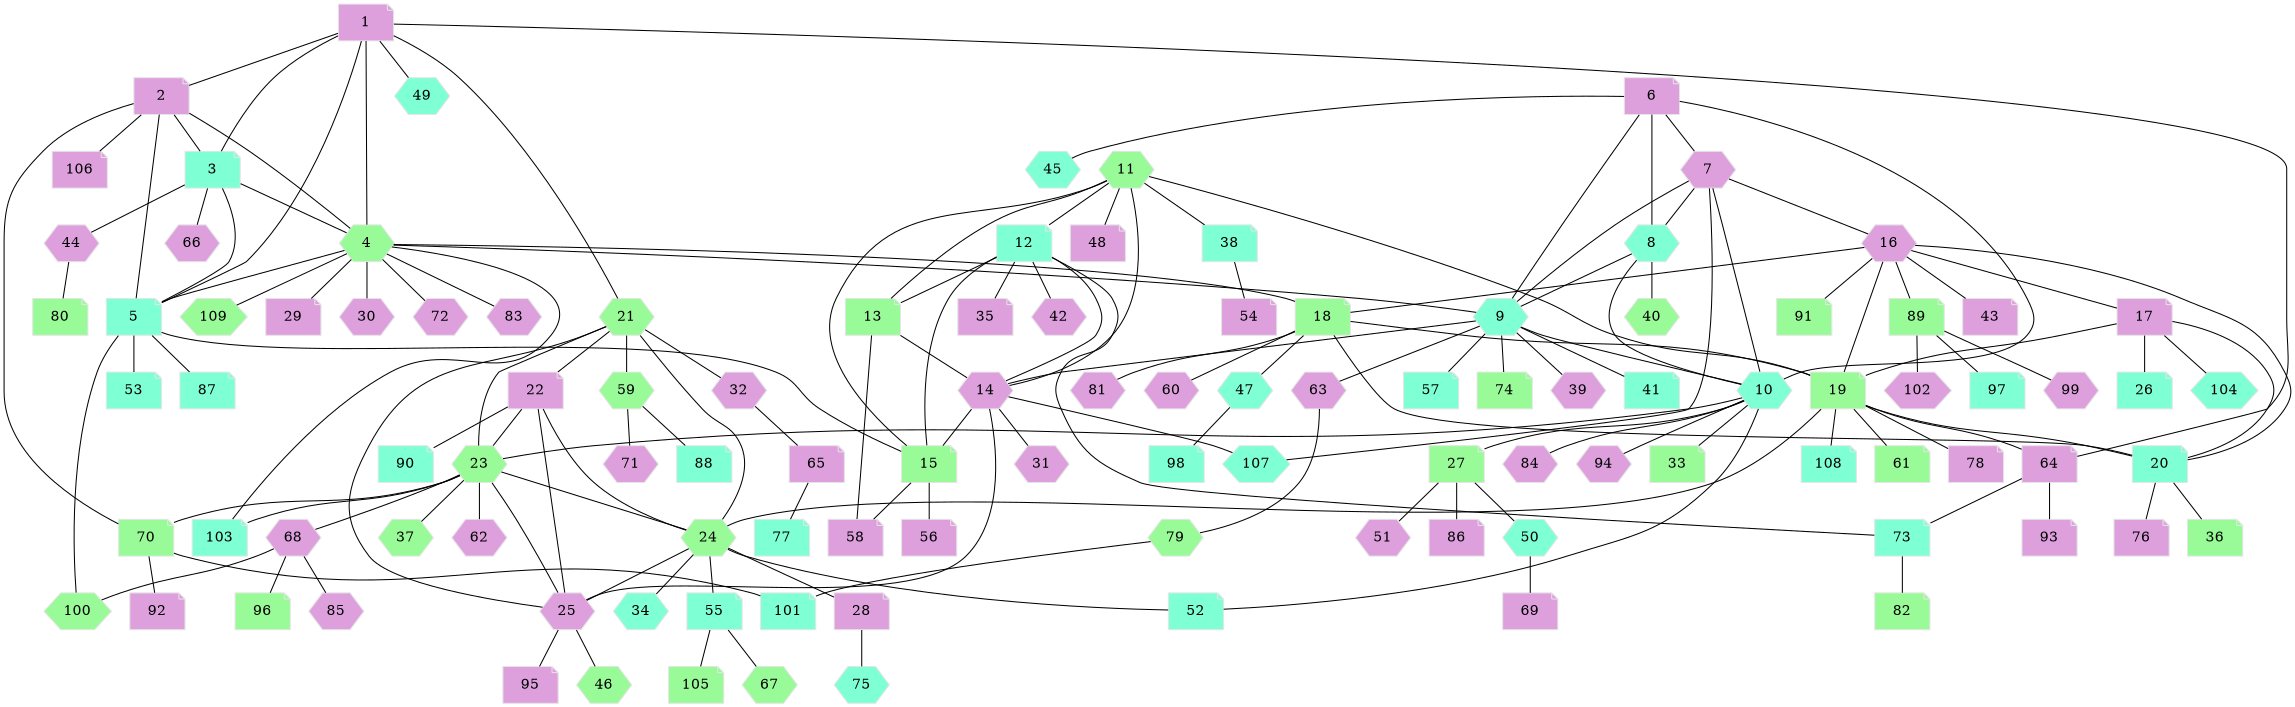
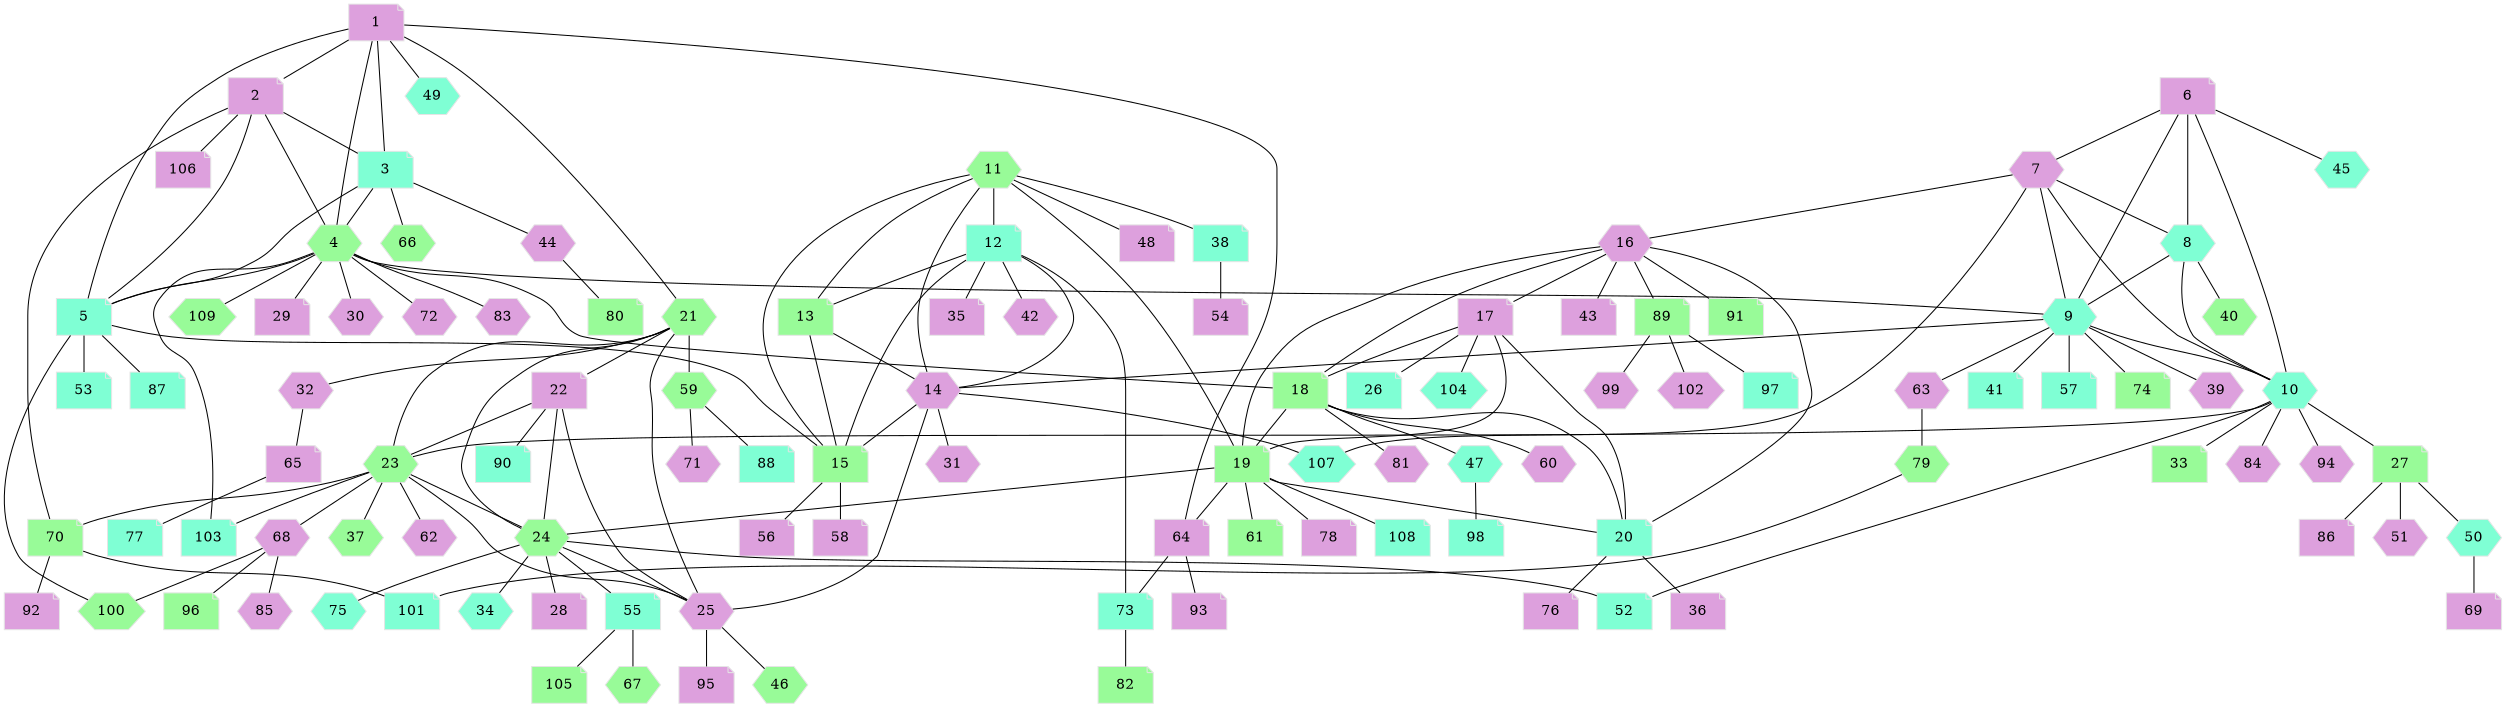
  graph {
    node [color=gray90 fillcolor=plum shape=note style=filled]
    1
    2
    3 [fillcolor=aquamarine]
    4 [fillcolor=palegreen shape=hexagon]
    5 [fillcolor=aquamarine]
    21 [fillcolor=palegreen shape=hexagon]
    49 [fillcolor=aquamarine shape=hexagon]
    64
    70 [fillcolor=palegreen]
    106
    44 [shape=hexagon]
-   66 [shape=hexagon]
+   66 [fillcolor=palegreen shape=hexagon]
    9 [fillcolor=aquamarine shape=hexagon]
    18 [fillcolor=palegreen]
    29
    30 [shape=hexagon]
    72 [shape=hexagon]
    83 [shape=hexagon]
    103 [fillcolor=aquamarine]
    109 [fillcolor=palegreen shape=hexagon]
    15 [fillcolor=palegreen]
    53 [fillcolor=aquamarine]
    87 [fillcolor=aquamarine]
    100 [fillcolor=palegreen shape=hexagon]
    23 [fillcolor=palegreen shape=hexagon]
    25 [shape=hexagon]
    24 [fillcolor=palegreen shape=hexagon]
    59 [fillcolor=palegreen shape=hexagon]
    22
    32 [shape=hexagon]
    73 [fillcolor=aquamarine]
    93
    92
    101 [fillcolor=aquamarine]
    80 [fillcolor=palegreen]
    10 [fillcolor=aquamarine shape=hexagon]
    14 [shape=hexagon]
    39 [shape=hexagon]
    41 [fillcolor=aquamarine]
    57 [fillcolor=aquamarine]
    63 [shape=hexagon]
    74 [fillcolor=palegreen]
    19 [fillcolor=palegreen]
    20 [fillcolor=aquamarine]
    47 [fillcolor=aquamarine shape=hexagon]
    60 [shape=hexagon]
    81 [shape=hexagon]
    56
    58
    6
    7 [shape=hexagon]
    8 [fillcolor=aquamarine shape=hexagon]
    45 [fillcolor=aquamarine shape=hexagon]
    16 [shape=hexagon]
    107 [fillcolor=aquamarine shape=hexagon]
    40 [fillcolor=palegreen shape=hexagon]
    27 [fillcolor=palegreen]
    33 [fillcolor=palegreen]
    52 [fillcolor=aquamarine]
    84 [shape=hexagon]
    94 [shape=hexagon]
    17
    43
    89 [fillcolor=palegreen]
    91 [fillcolor=palegreen]
    31 [shape=hexagon]
    79 [fillcolor=palegreen shape=hexagon]
    37 [fillcolor=palegreen shape=hexagon]
    62 [shape=hexagon]
    68 [shape=hexagon]
    50 [fillcolor=aquamarine shape=hexagon]
    51 [shape=hexagon]
    86
    11 [fillcolor=palegreen shape=hexagon]
    12 [fillcolor=aquamarine]
    13 [fillcolor=palegreen]
    38 [fillcolor=aquamarine]
    48
    35
    42 [shape=hexagon]
    61 [fillcolor=palegreen]
    78
    108 [fillcolor=aquamarine]
    54
    82 [fillcolor=palegreen]
    46 [fillcolor=palegreen shape=hexagon]
    95
    26 [fillcolor=aquamarine]
    104 [fillcolor=aquamarine shape=hexagon]
-   36 [fillcolor=palegreen]
+   36
    76
    97 [fillcolor=aquamarine]
    99 [shape=hexagon]
    102 [shape=hexagon]
    98 [fillcolor=aquamarine]
    28
    34 [fillcolor=aquamarine shape=hexagon]
    55 [fillcolor=aquamarine]
    75 [fillcolor=aquamarine shape=hexagon]
    71 [shape=hexagon]
    88 [fillcolor=aquamarine]
    90 [fillcolor=aquamarine]
    65
    85 [shape=hexagon]
    96 [fillcolor=palegreen]
    67 [fillcolor=palegreen shape=hexagon]
    105 [fillcolor=palegreen]
    69
    77 [fillcolor=aquamarine]
    1 -- 2
    1 -- 3
    1 -- 4
    1 -- 5
    1 -- 21
    1 -- 49
    1 -- 64
    2 -- 3
    2 -- 4
    2 -- 5
    2 -- 70
    2 -- 106
    3 -- 4
    3 -- 5
    3 -- 44
    3 -- 66
    4 -- 5
    4 -- 9
    4 -- 18
    4 -- 29
    4 -- 30
    4 -- 72
    4 -- 83
    4 -- 103
    4 -- 109
    5 -- 15
    5 -- 53
    5 -- 87
    5 -- 100
    21 -- 23
    21 -- 25
    21 -- 24
    21 -- 59
    21 -- 22
    21 -- 32
    64 -- 73
    64 -- 93
    70 -- 92
    70 -- 101
    44 -- 80
    9 -- 10
    9 -- 14
    9 -- 39
    9 -- 41
    9 -- 57
    9 -- 63
    9 -- 74
    18 -- 19
    18 -- 20
    18 -- 47
    18 -- 60
    18 -- 81
    15 -- 56
    15 -- 58
    23 -- 70
    23 -- 103
    23 -- 25
    23 -- 24
    23 -- 37
    23 -- 62
    23 -- 68
    25 -- 46
    25 -- 95
    24 -- 25
    24 -- 52
    24 -- 28
    24 -- 34
    24 -- 55
-   28 -- 75
+   24 -- 75
    59 -- 71
    59 -- 88
    22 -- 23
    22 -- 25
    22 -- 24
    22 -- 90
    32 -- 65
    73 -- 82
    10 -- 23
    10 -- 27
    10 -- 33
    10 -- 52
    10 -- 84
    10 -- 94
    14 -- 15
    14 -- 25
    14 -- 107
    14 -- 31
    63 -- 79
    19 -- 64
    19 -- 24
    19 -- 20
    19 -- 61
    19 -- 78
    19 -- 108
    20 -- 36
    20 -- 76
    47 -- 98
    6 -- 9
    6 -- 10
    6 -- 7
    6 -- 8
    6 -- 45
    7 -- 9
    7 -- 10
    7 -- 8
    7 -- 16
    7 -- 107
    8 -- 9
    8 -- 10
    8 -- 40
    16 -- 18
    16 -- 19
    16 -- 20
    16 -- 17
    16 -- 43
    16 -- 89
    16 -- 91
    27 -- 50
    27 -- 51
    27 -- 86
+   17 -- 18
    17 -- 19
    17 -- 20
    17 -- 26
    17 -- 104
    89 -- 97
    89 -- 99
    89 -- 102
    79 -- 101
    68 -- 100
    68 -- 85
    68 -- 96
    50 -- 69
    11 -- 15
    11 -- 14
    11 -- 19
    11 -- 12
    11 -- 13
    11 -- 38
    11 -- 48
    12 -- 15
    12 -- 73
    12 -- 14
    12 -- 13
    12 -- 35
    12 -- 42
-   13 -- 58
+   13 -- 15
    13 -- 14
    38 -- 54
    55 -- 67
    55 -- 105
    65 -- 77
  }
